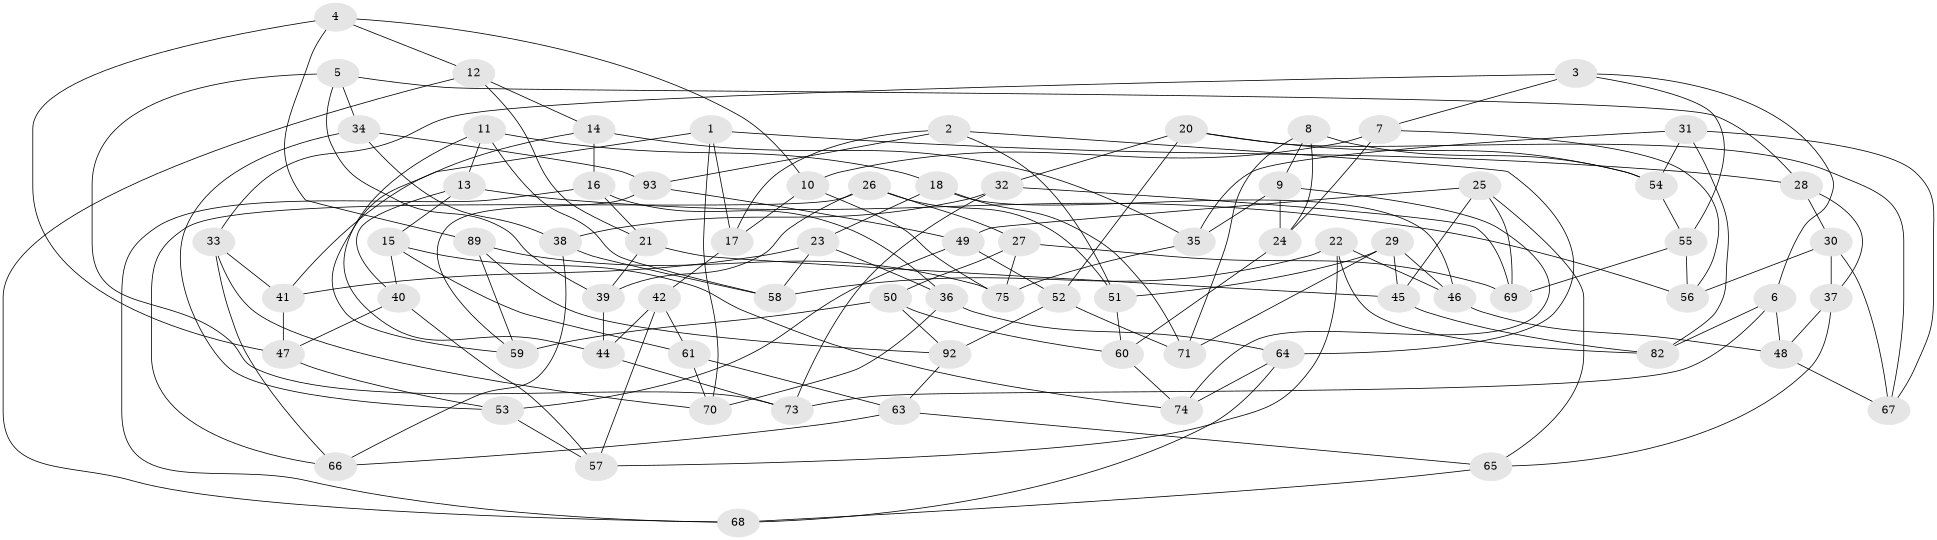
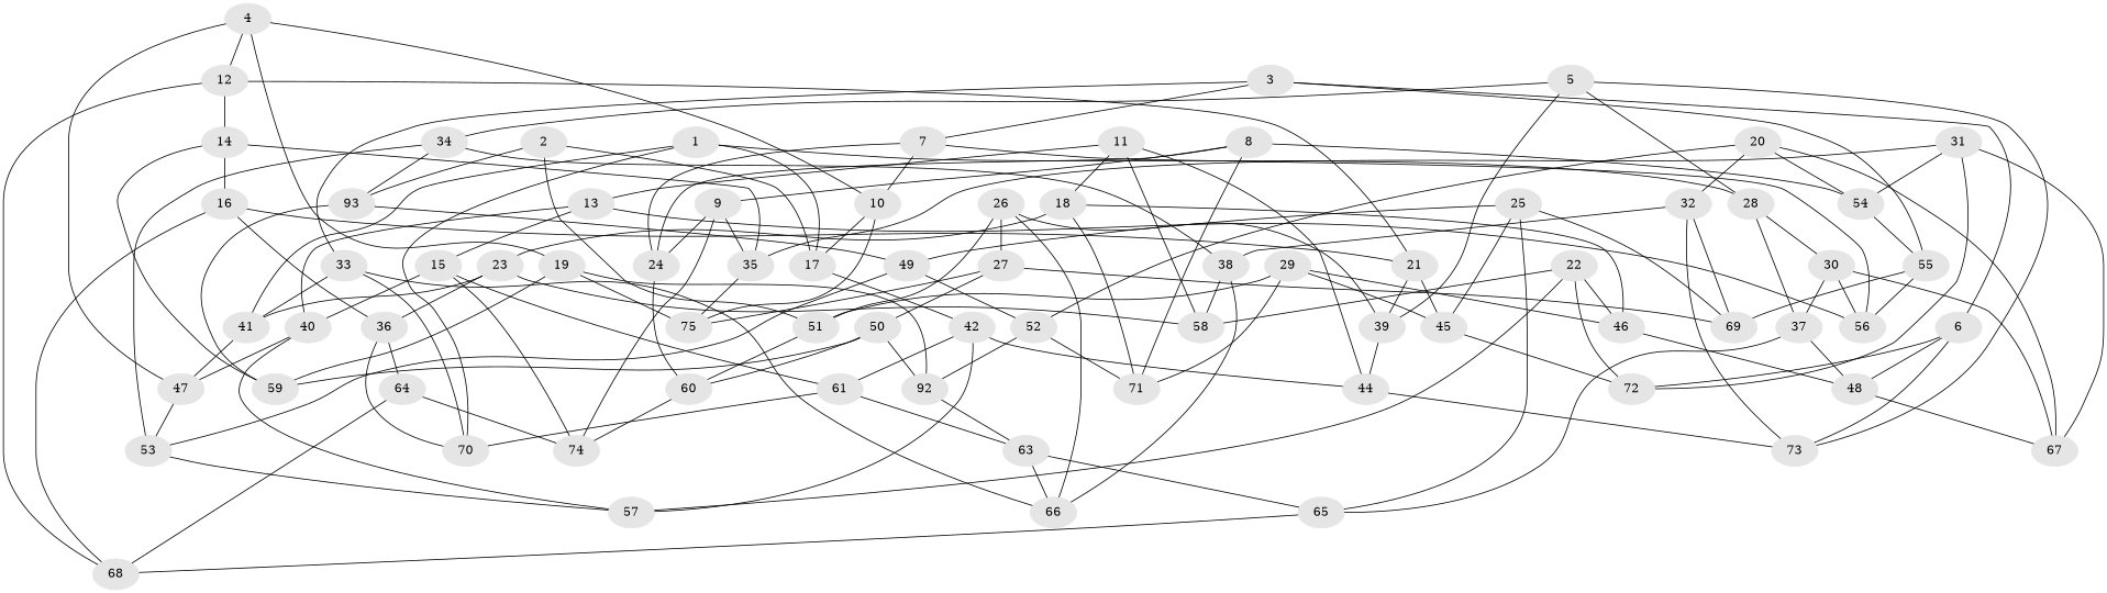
  graph {
    node [color=gray90 style=filled]
    1
    17
    28
    41
    70
    42
    30
    37
    47
    2
    n11 [label=93]
    51
    64
    59
    49
    60
    74
    68
    3
    6
    7
    33
    55
    73
    48
-   72 [label=82]
+   72
    10
    24
    56
    66
    69
    4
    12
-   19 [label=89]
+   19
    75
    14
    21
    n38 [label=92]
    53
    5
    34
    39
    38
    44
    67
    8
    9
    54
    71
    35
    11
    13
    18
    58
    15
    40
    23
    46
    16
    45
    61
    57
    36
    63
    20
    32
    52
    22
    25
    65
    26
    27
    50
    29
    31
    1 -- 17
    1 -- 28
    1 -- 41
    1 -- 70
    17 -- 42
    28 -- 30
    28 -- 37
    41 -- 47
    42 -- 44
    42 -- 61
    42 -- 57
    30 -- 37
    30 -- 56
    30 -- 67
    37 -- 48
    37 -- 65
    47 -- 53
    2 -- 17
    2 -- n11
    2 -- 51
-   2 -- 64
    n11 -- 59
    n11 -- 49
    51 -- 60
    64 -- 74
    64 -- 68
    49 -- 53
    49 -- 52
    60 -- 74
    3 -- 6
    3 -- 7
    3 -- 33
    3 -- 55
    6 -- 73
    6 -- 48
    6 -- 72
    7 -- 10
    7 -- 24
    7 -- 56
    33 -- 41
    33 -- 70
    33 -- 66
    55 -- 56
    55 -- 69
    48 -- 67
    10 -- 17
    10 -- 75
    24 -- 60
    4 -- 47
    4 -- 10
    4 -- 12
    4 -- 19
    12 -- 68
    12 -- 14
    12 -- 21
    19 -- 59
    19 -- 75
    19 -- n38
    14 -- 59
    14 -- 35
    14 -- 16
    21 -- 39
    21 -- 45
    n38 -- 63
    53 -- 57
    5 -- 28
    5 -- 73
    5 -- 34
    5 -- 39
    34 -- n11
    34 -- 53
    34 -- 38
    39 -- 44
    38 -- 66
    38 -- 58
    44 -- 73
    8 -- 24
    8 -- 9
    8 -- 54
    8 -- 71
    9 -- 74
    9 -- 24
    9 -- 35
    54 -- 55
    35 -- 75
    11 -- 44
    11 -- 13
    11 -- 18
    11 -- 58
    13 -- 56
    13 -- 15
    13 -- 40
    18 -- 71
    18 -- 23
    18 -- 46
    15 -- 74
    15 -- 40
    15 -- 61
    40 -- 47
    40 -- 57
    23 -- 41
    23 -- 58
    23 -- 36
    46 -- 48
    16 -- 68
    16 -- 21
    16 -- 36
    45 -- 72
    61 -- 70
    61 -- 63
    36 -- 70
    36 -- 64
    63 -- 66
    63 -- 65
    20 -- 67
    20 -- 54
    20 -- 32
    20 -- 52
    32 -- 73
    32 -- 69
    32 -- 38
    52 -- n38
    52 -- 71
    22 -- 72
    22 -- 58
    22 -- 46
    22 -- 57
    25 -- 49
    25 -- 69
    25 -- 45
    25 -- 65
    65 -- 68
    26 -- 51
    26 -- 66
    26 -- 39
    26 -- 27
    27 -- 69
    27 -- 75
    27 -- 50
    50 -- 59
    50 -- 60
    50 -- n38
    29 -- 51
    29 -- 71
    29 -- 46
    29 -- 45
    31 -- 72
    31 -- 67
    31 -- 54
    31 -- 35
  }
